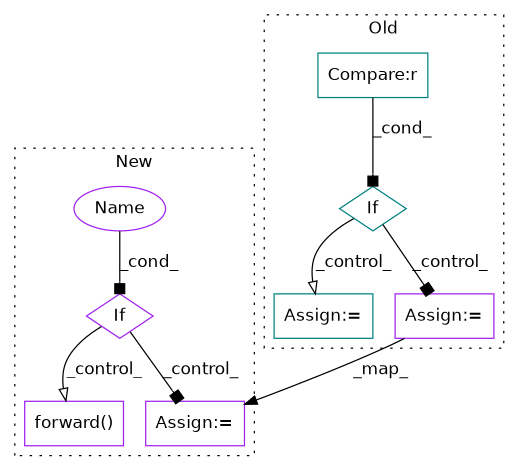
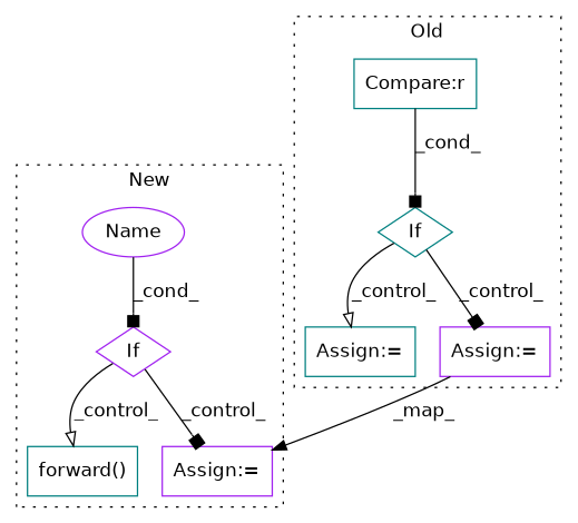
  digraph {
    fontname="DejaVu Sans"
    node [a=68 l=3 shape=box color=purple fontname="DejaVu Sans"]
    edge [arrowhead=box fontname="DejaVu Sans"]
    n1 [a=96 label=If s=2240 shape=diamond color=teal]
    n2 [label="Assign:=" s=2290 color=teal]
    n3 [a=40 l=31 label="Compare:r" s=2243 color=teal]
    n4 [label="Assign:=" s=3498]
-   n5 [a=75 l="16,1" label="forward()" s="3667,3695"]
+   n5 [a=75 l="16,1" label="forward()" s="3667,3695" color=teal]
    n6 [a=87 l=12 label=Name s=3505 shape=ellipse]
    n7 [label="Assign:=" s=3892]
    n8 [a=96 label=If s=3502 shape=diamond]
    subgraph cluster_1 {
      label=Old
      style=dotted
      n1
      n2
      n3
      n4
    }
    subgraph cluster_2 {
      label=New
      style=dotted
      n5
      n6
      n7
      n8
    }
    n1 -> n2 [label=_control_ arrowhead=onormal]
    n1 -> n4 [label=_control_]
    n3 -> n1 [label=_cond_]
    n4 -> n7 [label=_map_ arrowhead=normal]
    n6 -> n8 [label=_cond_]
    n8 -> n5 [label=_control_ arrowhead=onormal]
    n8 -> n7 [label=_control_]
  }
